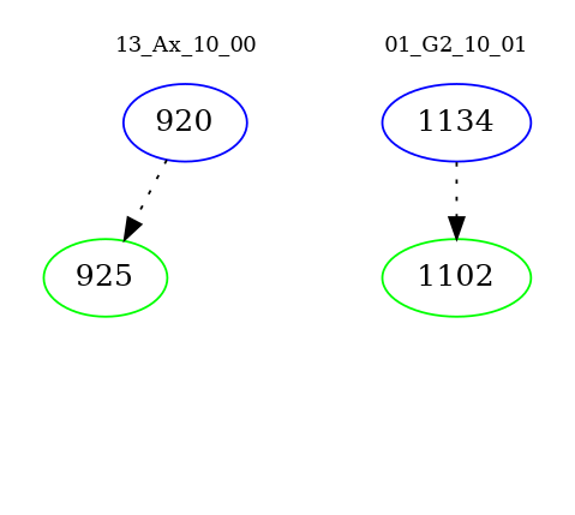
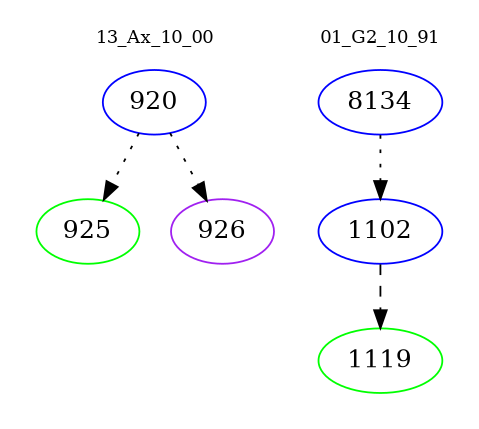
  digraph {
    node [color=blue]
    edge [color=black style=dotted]
    n1 [label=920]
    n2 [color=green label=925]
-   n4 [color=green label=1102]
-   n5 [label=1134]
+   n3 [color=purple label=926]
+   n4 [label=1102]
+   n5 [label=8134]
+   n6 [color=green label=1119]
    subgraph cluster_1 {
      color=white
      fontsize=10
      label="13_Ax_10_00"
      n1
      n2
+     n3
    }
    subgraph cluster_2 {
      color=white
      fontsize=10
-     label="01_G2_10_01"
+     label="01_G2_10_91"
      n4
      n5
+     n6
    }
    n1 -> n2
+   n1 -> n3
+   n4 -> n6 [style=dashed]
    n5 -> n4
  }
